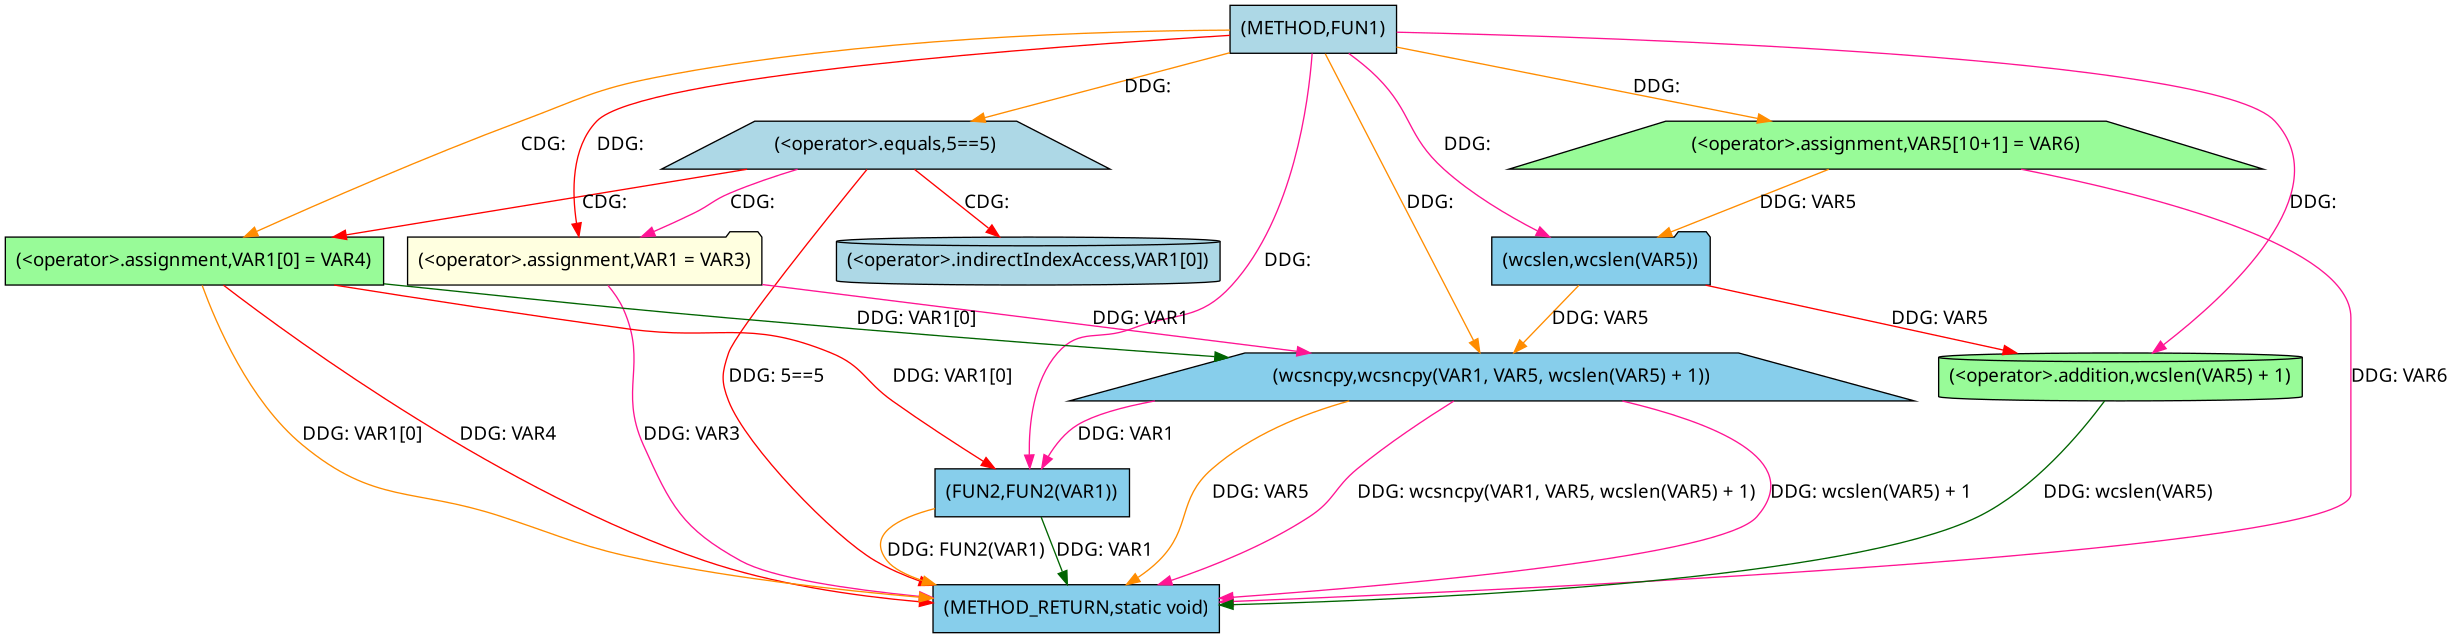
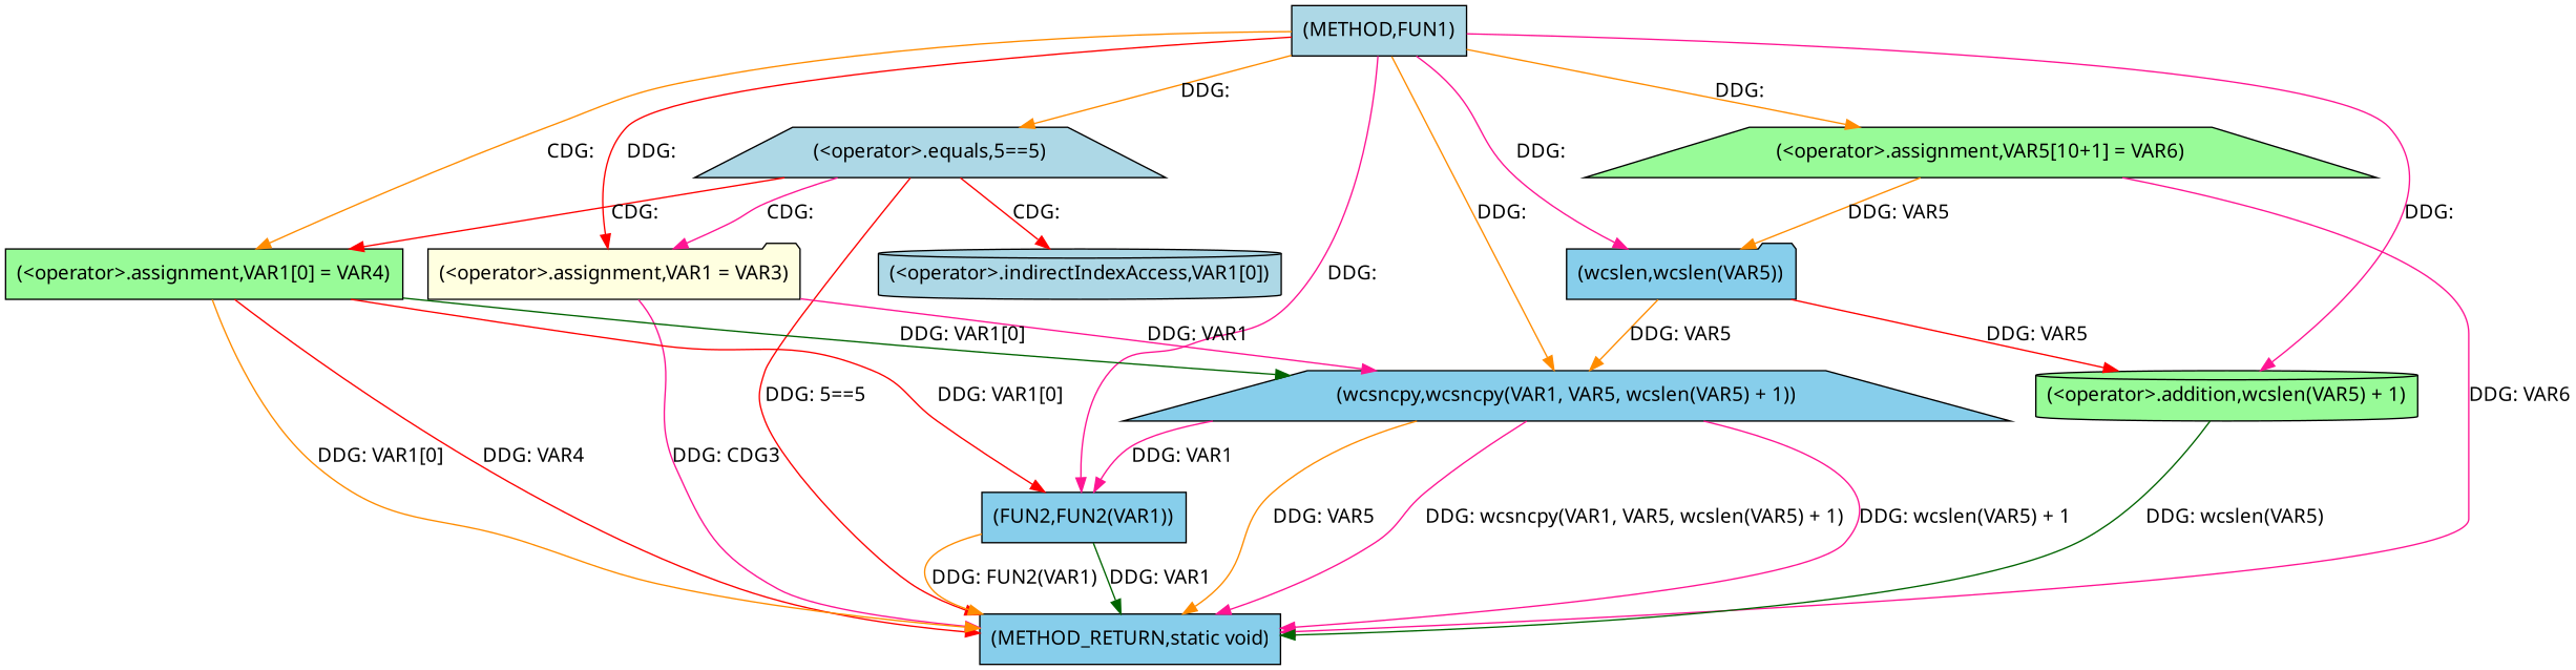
  digraph {
    fontname="Noto Sans"
    node [fillcolor=skyblue fontname="Noto Sans" shape=box style=filled]
    edge [color=deeppink fontname="Noto Sans"]
    n1 [fillcolor=lightblue label="(METHOD,FUN1)"]
    n2 [fillcolor=lightblue label="(<operator>.equals,5==5)" shape=trapezium]
    n3 [fillcolor=lightyellow label="(<operator>.assignment,VAR1 = VAR3)" shape=folder]
    n4 [fillcolor=palegreen label="(<operator>.assignment,VAR1[0] = VAR4)"]
    n5 [fillcolor=palegreen label="(<operator>.assignment,VAR5[10+1] = VAR6)" shape=trapezium]
    n6 [label="(wcsncpy,wcsncpy(VAR1, VAR5, wcslen(VAR5) + 1))" shape=trapezium]
    n7 [fillcolor=palegreen label="(<operator>.addition,wcslen(VAR5) + 1)" shape=cylinder]
    n8 [label="(wcslen,wcslen(VAR5))" shape=folder]
    n9 [label="(FUN2,FUN2(VAR1))"]
    n10 [label="(METHOD_RETURN,static void)"]
    n11 [fillcolor=lightblue label="(<operator>.indirectIndexAccess,VAR1[0])" shape=cylinder]
    n1 -> n2 [color=darkorange label="DDG: "]
    n1 -> n3 [color=red label="DDG: "]
    n1 -> n4 [color=darkorange label="CDG: "]
    n1 -> n5 [color=darkorange label="DDG: "]
    n1 -> n6 [color=darkorange label="DDG: "]
    n1 -> n7 [label="DDG: "]
    n1 -> n8 [label="DDG: "]
    n1 -> n9 [label="DDG: "]
    n2 -> n3 [label="CDG: "]
    n2 -> n4 [color=red label="CDG: "]
    n2 -> n10 [color=red label="DDG: 5==5"]
    n2 -> n11 [color=red label="CDG: "]
    n3 -> n6 [label="DDG: VAR1"]
-   n3 -> n10 [label="DDG: VAR3"]
+   n3 -> n10 [label="DDG: CDG3"]
    n4 -> n6 [color=darkgreen label="DDG: VAR1[0]"]
    n4 -> n9 [color=red label="DDG: VAR1[0]"]
    n4 -> n10 [color=red label="DDG: VAR4"]
    n4 -> n10 [color=darkorange label="DDG: VAR1[0]"]
    n5 -> n8 [color=darkorange label="DDG: VAR5"]
    n5 -> n10 [label="DDG: VAR6"]
    n6 -> n9 [label="DDG: VAR1"]
    n6 -> n10 [color=darkorange label="DDG: VAR5"]
    n6 -> n10 [label="DDG: wcsncpy(VAR1, VAR5, wcslen(VAR5) + 1)"]
    n6 -> n10 [label="DDG: wcslen(VAR5) + 1"]
    n7 -> n10 [color=darkgreen label="DDG: wcslen(VAR5)"]
    n8 -> n6 [color=darkorange label="DDG: VAR5"]
    n8 -> n7 [color=red label="DDG: VAR5"]
    n9 -> n10 [color=darkgreen label="DDG: VAR1"]
    n9 -> n10 [color=darkorange label="DDG: FUN2(VAR1)"]
  }
